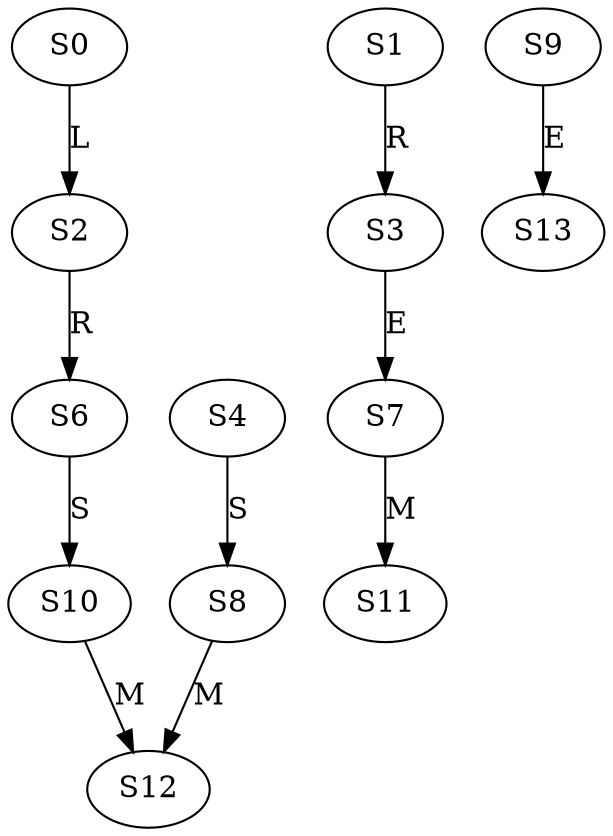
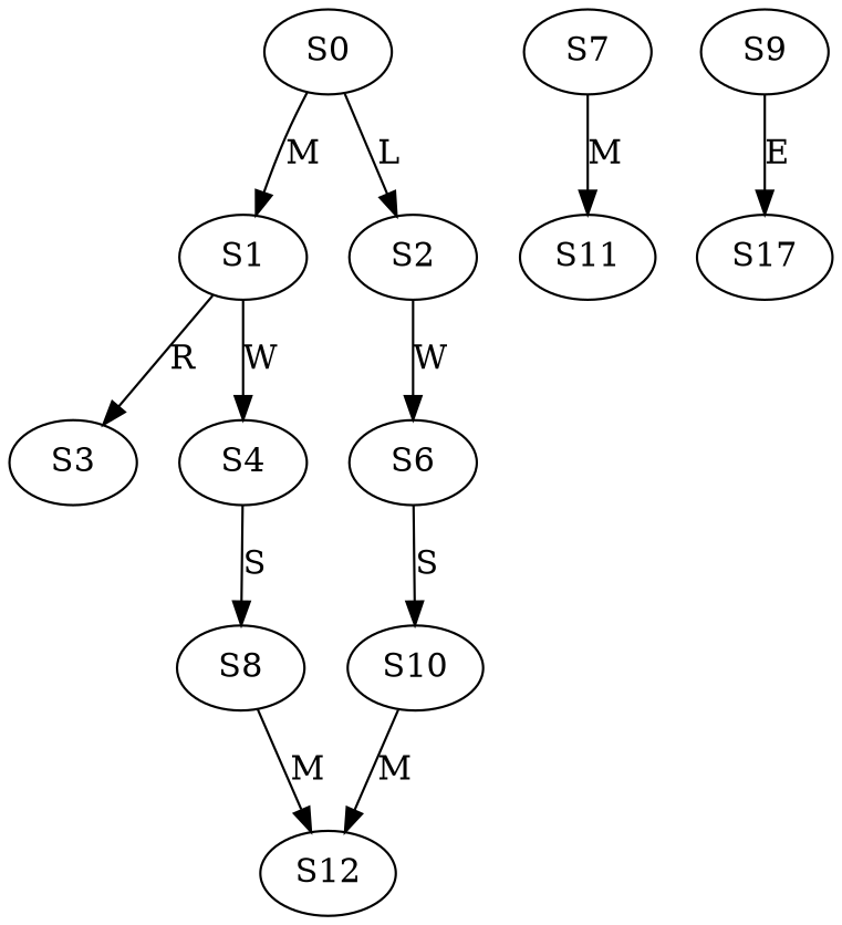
  strict digraph {
    S0
    S1
    S2
    S3
    S4
    S6
    S7
    S8
    S10
    S11
    S12
    S9
-   S13
+   S13 [label=S17]
+   S0 -> S1 [label=M]
    S0 -> S2 [label=L]
    S1 -> S3 [label=R]
-   S2 -> S6 [label=R]
-   S3 -> S7 [label=E]
+   S1 -> S4 [label=W]
+   S2 -> S6 [label=W]
    S4 -> S8 [label=S]
    S6 -> S10 [label=S]
    S7 -> S11 [label=M]
    S8 -> S12 [label=M]
    S10 -> S12 [label=M]
    S9 -> S13 [label=E]
  }
